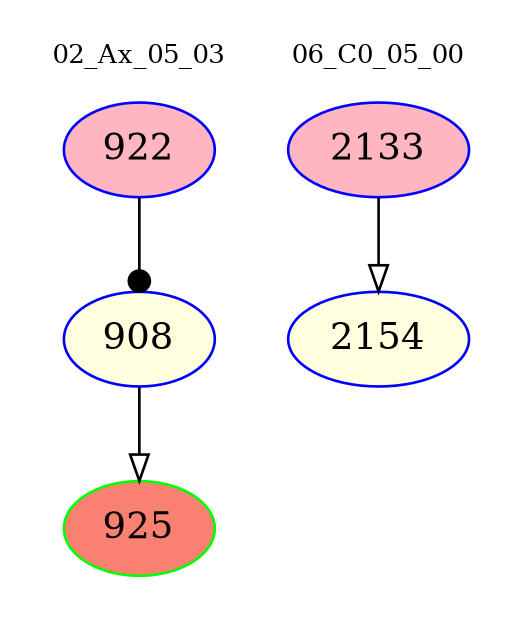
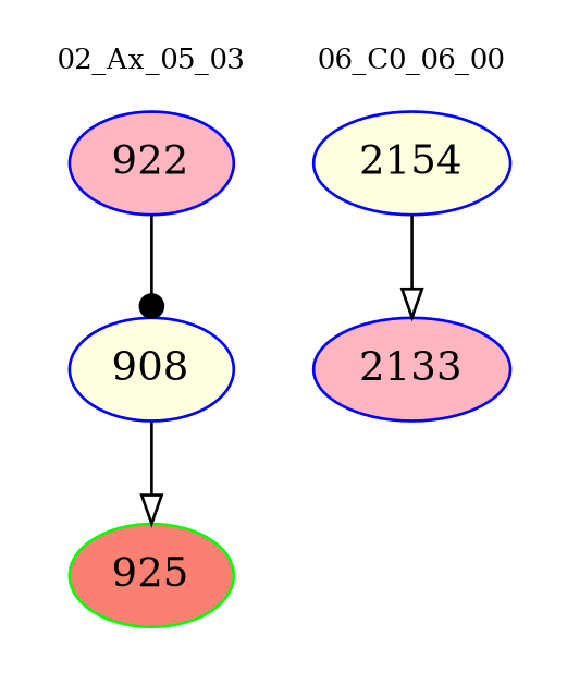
  digraph {
    node [color=blue fillcolor=lightpink style=filled]
    edge [arrowhead=onormal color=black]
    n1 [label=922]
    n2 [fillcolor=lightyellow label=908]
    n3 [color=green fillcolor=salmon label=925]
    n4 [fillcolor=lightyellow label=2154]
    n5 [label=2133]
    subgraph cluster_1 {
      color=white
      fontsize=10
      label="02_Ax_05_03"
      n1
      n2
      n3
    }
    subgraph cluster_2 {
      color=white
      fontsize=10
-     label="06_C0_05_00"
+     label="06_C0_06_00"
      n4
      n5
    }
    n1 -> n2 [arrowhead=dot]
    n2 -> n3
-   n5 -> n4
+   n4 -> n5
  }
